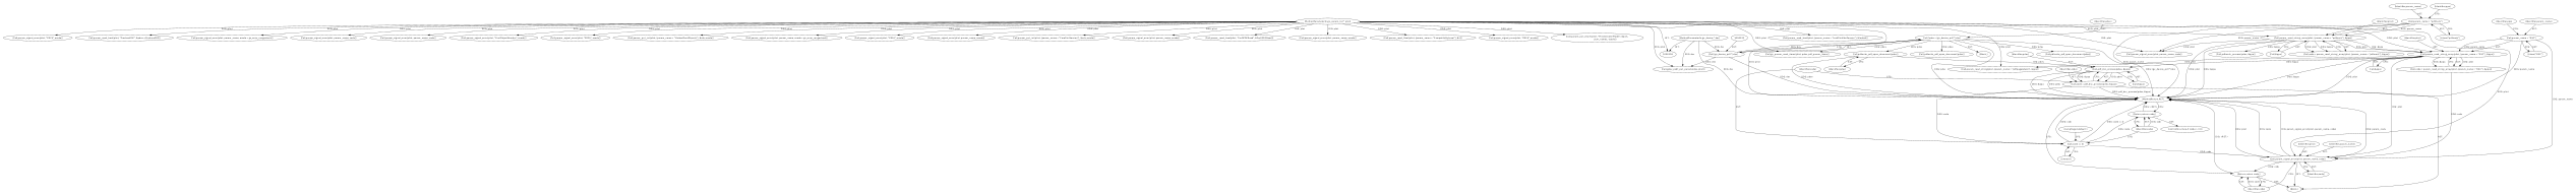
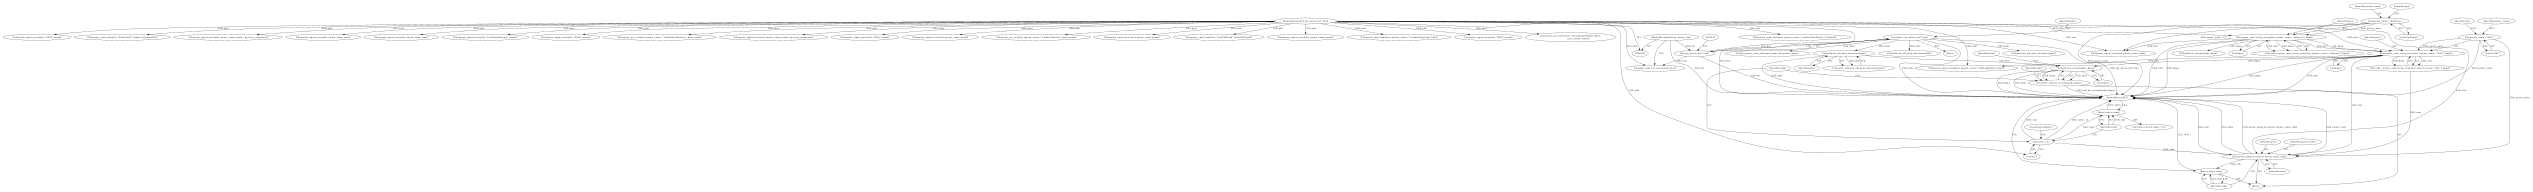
  digraph {
    fontname="IBM Plex Sans"
    node [fontname="IBM Plex Sans"]
    edge [fontname="IBM Plex Sans"]
    n1 [label="(Call,pdf_dsc_process(pdev, &ppa))"]
    n2 [label="(Call,code = pdf_dsc_process(pdev, &ppa))"]
    n3 [label="(MethodReturn,RET)"]
    n4 [label="(Call,&ppa)"]
    n5 [label="(Call,code >= 0)"]
    n6 [label="(Block,)"]
    n7 [label="(Return,return code;)"]
    n8 [label="(Return,return code;)"]
    n9 [label="(Call,pdfwrite_pdf_open_document(pdev))"]
+   n10 [label="(Call,code = pdfwrite_pdf_open_document(pdev))"]
    n11 [label="(Identifier,pdev)"]
    n12 [label="(Call,*pdev = (gx_device_pdf *) dev)"]
    n13 [label="(Call,(gx_device_pdf *) dev)"]
    n14 [label="(Call,gs_param_read_items(plist, pdev, pdf_param_items))"]
    n15 [label="(Call,pdfwrite_pdf_open_document(pdev))"]
    n16 [label="(Call,pdfwrite_pdf_open_document(pdev))"]
    n17 [label="(Block,)"]
    n18 [label="(Call,gdev_psdf_put_params(dev, plist))"]
    n19 [label="(MethodParameterIn,gx_device * dev)"]
    1000118
    n21 [label="(Call,param_read_string_array(plist, (param_name = \"DSC\"), &ppa))"]
    n22 [label="(Call,param_signal_error(plist, param_name, code))"]
    n23 [label="(Call,code = param_read_string_array(plist, (param_name = \"DSC\"), &ppa))"]
    n24 [label="(Call,param_read_string(plist, (param_name = \"pdfpagelabels\"), &pps))"]
    n25 [label="(Call,&ppa)"]
    n26 [label="(Identifier,code)"]
    n27 [label="(Call,param_read_string_array(plist, (param_name = \"pdfmark\"), &ppa))"]
    n28 [label="(Call,code = param_read_string_array(plist, (param_name = \"pdfmark\"), &ppa))"]
    n29 [label="(Call,&ppa)"]
    n30 [label="(Call,param_signal_error(plist, param_name, code))"]
    n31 [label="(Call,pdfmark_process(pdev, &ppa))"]
    n32 [label="(MethodParameterIn,gs_param_list * plist)"]
    n33 [label="(Call,param_read_bool(plist, (param_name = \"LockDistillerParams\"), &locked))"]
    n34 [label="(Call,param_signal_error(plist, \"PDFX\", ecode))"]
    n35 [label="(Call,param_read_bool(plist, \"ProduceDSC\", &pdev->ProduceDSC))"]
    n36 [label="(Call,param_signal_error(plist, param_name, ecode = gs_error_rangecheck))"]
    n37 [label="(Call,param_signal_error(plist, param_name, code))"]
    n38 [label="(Call,param_signal_error(plist, param_name, code))"]
    n39 [label="(Call,param_signal_error(plist, \"FirstObjectNumber\", ecode))"]
    n40 [label="(Call,param_signal_error(plist, \"PDFA\", ecode))"]
    n41 [label="(Call,param_put_int(plist, (param_name = \".EmbedFontObjects\"), &efo, ecode))"]
    n42 [label="(Call,param_signal_error(plist, param_name, ecode = gs_error_rangecheck))"]
    n43 [label="(Call,param_signal_error(plist, \"PDFA\", ecode))"]
    n44 [label="(Call,param_signal_error(plist, param_name, ecode))"]
    n45 [label="(Call,param_put_int(plist, (param_name = \"CoreDistVersion\"), &cdv, ecode))"]
    n46 [label="(Call,param_signal_error(plist, param_name, ecode))"]
    n47 [label="(Call,param_read_bool(plist, \"ForOPDFRead\", &ForOPDFRead))"]
    n48 [label="(Call,param_signal_error(plist, param_name, ecode))"]
    n49 [label="(Call,param_read_float(plist, (param_name = \"CompatibilityLevel\"), &cl))"]
    n50 [label="(Call,param_signal_error(plist, \"PDFA\", ecode))"]
    n51 [label="(Call,param_put_enum(plist, \"ProcessColorModel\", &pcm,\n                               pcm_names, ecode))"]
    n52 [label="(Call,param_name = \"pdfmark\")"]
    n53 [label="(Literal,\"pdfmark\")"]
    n54 [label="(Call,param_name = \"DSC\")"]
    n55 [label="(Literal,\"DSC\")"]
    n56 [label="(Literal,0)"]
    n57 [label="(ControlStructure,if (code >= 0))"]
    n58 [label="(Identifier,code)"]
    n59 [label="(Identifier,code)"]
    n60 [label="(Identifier,plist)"]
    n61 [label="(Identifier,code)"]
    n62 [label="(JumpTarget,default:)"]
    n63 [label="(Identifier,param_name)"]
    n64 [label="(Identifier,pdev)"]
    n65 [label="(Identifier,pdev)"]
    n66 [label="(Identifier,ppa)"]
    n67 [label="(Identifier,param_name)"]
    n68 [label="(Identifier,code)"]
    n69 [label="(Identifier,plist)"]
    n70 [label="(Identifier,plist)"]
    n71 [label="(Identifier,ppa)"]
    n72 [label="(Identifier,param_name)"]
    1000129
    n1 -> n2 [label="AST: "]
    n1 -> n2 [label="DDG: pdev"]
    n1 -> n2 [label="DDG: &ppa"]
    n1 -> n3 [label="DDG: &ppa"]
    n1 -> n3 [label="DDG: pdev"]
    n1 -> n4 [label="CFG: "]
    n2 -> n1 [label="CFG: "]
    n2 -> n3 [label="DDG: pdf_dsc_process(pdev, &ppa)"]
-   n2 -> n5 [label="DDG: code"]
    n2 -> n6 [label="AST: "]
    n3 -> n7 [label="CFG: "]
    n3 -> n8 [label="CFG: "]
    n4 -> n1 [label="AST: "]
    n5 -> n3 [label="DDG: code"]
    n5 -> n3 [label="DDG: code >= 0"]
    n5 -> n7 [label="DDG: code"]
    n5 -> n22 [label="DDG: code"]
    n5 -> n56 [label="CFG: "]
    n7 -> n3 [label="DDG: <RET>"]
    n7 -> n57 [label="AST: "]
    n7 -> n58 [label="CFG: "]
    n8 -> n3 [label="DDG: <RET>"]
    n8 -> n6 [label="AST: "]
    n8 -> n59 [label="CFG: "]
    n9 -> n1 [label="DDG: pdev"]
    n9 -> n3 [label="DDG: pdev"]
+   n9 -> n10 [label="AST: "]
+   n9 -> n10 [label="DDG: pdev"]
    n9 -> n11 [label="CFG: "]
+   n10 -> n9 [label="CFG: "]
    n11 -> n9 [label="AST: "]
    n12 -> n3 [label="DDG: pdev"]
    n12 -> n3 [label="DDG: (gx_device_pdf *) dev"]
    n12 -> n9 [label="DDG: pdev"]
    n12 -> n13 [label="CFG: "]
    n12 -> n14 [label="DDG: pdev"]
    n12 -> n15 [label="DDG: pdev"]
    n12 -> n16 [label="DDG: pdev"]
    n12 -> n17 [label="AST: "]
    n13 -> n3 [label="DDG: dev"]
    n13 -> n12 [label="AST: "]
    n13 -> n12 [label="DDG: dev"]
    n13 -> n18 [label="DDG: dev"]
    n19 -> n3 [label="DDG: dev"]
    n19 -> n13 [label="DDG: dev"]
-   n19 -> n18 [label="DDG: dev"]
+   n19 -> n18 [label="CFG: "]
    n19 -> 1000118 [label="AST: "]
    n21 -> n1 [label="DDG: &ppa"]
    n21 -> n3 [label="DDG: plist"]
    n21 -> n3 [label="DDG: &ppa"]
    n21 -> n22 [label="DDG: plist"]
    n21 -> n23 [label="AST: "]
    n21 -> n23 [label="DDG: plist"]
    n21 -> n23 [label="DDG: &ppa"]
    n21 -> n24 [label="DDG: plist"]
    n21 -> n25 [label="CFG: "]
    n22 -> n3 [label="DDG: param_signal_error(plist, param_name, code)"]
    n22 -> n3 [label="DDG: param_name"]
    n22 -> n3 [label="DDG: plist"]
    n22 -> n3 [label="DDG: code"]
    n22 -> n6 [label="AST: "]
    n22 -> n8 [label="DDG: code"]
    n22 -> n26 [label="CFG: "]
    n23 -> n21 [label="CFG: "]
    n23 -> n22 [label="DDG: code"]
    n25 -> n21 [label="AST: "]
    n26 -> n22 [label="AST: "]
    n27 -> n3 [label="DDG: &ppa"]
    n27 -> n3 [label="DDG: plist"]
    n27 -> n21 [label="DDG: plist"]
    n27 -> n21 [label="DDG: &ppa"]
    n27 -> n28 [label="AST: "]
    n27 -> n28 [label="DDG: plist"]
    n27 -> n28 [label="DDG: &ppa"]
    n27 -> n29 [label="CFG: "]
    n27 -> n30 [label="DDG: plist"]
    n27 -> n31 [label="DDG: &ppa"]
    n28 -> n27 [label="CFG: "]
    n29 -> n27 [label="AST: "]
    n32 -> n3 [label="DDG: plist"]
-   n32 -> n14 [label="DDG: plist"]
+   n32 -> n56 [label="DDG: plist"]
    n32 -> n18 [label="DDG: plist"]
    n32 -> 1000118 [label="AST: "]
    n32 -> n21 [label="DDG: plist"]
    n32 -> n22 [label="DDG: plist"]
    n32 -> n24 [label="DDG: plist"]
    n32 -> n27 [label="DDG: plist"]
    n32 -> n30 [label="DDG: plist"]
    n32 -> n33 [label="DDG: plist"]
    n32 -> n34 [label="DDG: plist"]
    n32 -> n35 [label="DDG: plist"]
    n32 -> n36 [label="DDG: plist"]
    n32 -> n37 [label="DDG: plist"]
    n32 -> n38 [label="DDG: plist"]
    n32 -> n39 [label="DDG: plist"]
    n32 -> n40 [label="DDG: plist"]
    n32 -> n41 [label="DDG: plist"]
    n32 -> n42 [label="DDG: plist"]
    n32 -> n43 [label="DDG: plist"]
    n32 -> n44 [label="DDG: plist"]
    n32 -> n45 [label="DDG: plist"]
    n32 -> n46 [label="DDG: plist"]
    n32 -> n47 [label="DDG: plist"]
    n32 -> n48 [label="DDG: plist"]
    n32 -> n49 [label="DDG: plist"]
    n32 -> n50 [label="DDG: plist"]
    n32 -> n51 [label="DDG: plist"]
    n52 -> n3 [label="DDG: param_name"]
    n52 -> n27 [label="AST: "]
    n52 -> n27 [label="DDG: param_name"]
    n52 -> n30 [label="DDG: param_name"]
    n52 -> n53 [label="CFG: "]
    n53 -> n52 [label="AST: "]
    n54 -> n3 [label="DDG: param_name"]
    n54 -> n21 [label="AST: "]
    n54 -> n21 [label="DDG: param_name"]
    n54 -> n22 [label="DDG: param_name"]
    n54 -> n55 [label="CFG: "]
    n55 -> n54 [label="AST: "]
    n56 -> n5 [label="AST: "]
    n58 -> n5 [label="CFG: "]
    n58 -> n7 [label="AST: "]
    n58 -> n7 [label="DDG: code"]
    n59 -> n8 [label="AST: "]
    n59 -> n8 [label="DDG: code"]
    n59 -> n22 [label="CFG: "]
    n60 -> n22 [label="AST: "]
    n61 -> n2 [label="AST: "]
    n62 -> n5 [label="CFG: "]
    n63 -> n52 [label="AST: "]
    n64 -> n1 [label="AST: "]
    n65 -> n12 [label="AST: "]
    n66 -> n54 [label="CFG: "]
    n67 -> n54 [label="AST: "]
    n68 -> n2 [label="CFG: "]
    n68 -> n5 [label="AST: "]
    n69 -> n27 [label="AST: "]
    n70 -> n21 [label="AST: "]
    n71 -> n52 [label="CFG: "]
    n72 -> n22 [label="AST: "]
    1000129 -> n13 [label="AST: "]
  }
